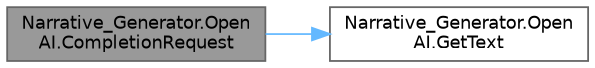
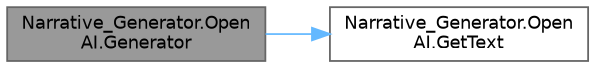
  digraph {
    rankdir=LR
    node [fontname=Helvetica fontsize=10 shape=box style=filled]
-   n1 [color=gray40 fillcolor=grey60 fontcolor=black height=0.2 label="Narrative_Generator.Open\lAI.CompletionRequest" width=0.4]
+   n1 [color=gray40 fillcolor=grey60 fontcolor=black height=0.2 label="Narrative_Generator.Open\lAI.Generator" width=0.4]
    n2 [color=grey40 fillcolor=white height=0.2 label="Narrative_Generator.Open\lAI.GetText" width=0.4]
    n1 -> n2 [color=steelblue1 fontname=Helvetica fontsize=10 labelfontname=Helvetica labelfontsize=10 style=solid]
  }
